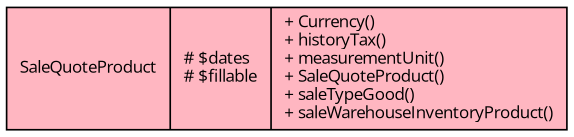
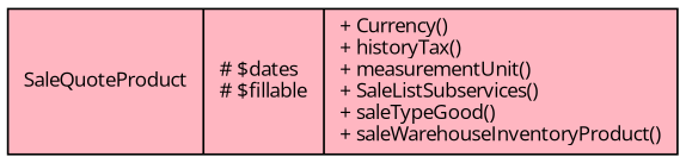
  digraph {
    rankdir=LR
    fontname="Open Sans"
-   n1 [color=black fillcolor=lightpink fontcolor=black fontname="Open Sans" fontsize=10 height=0.2 label="{SaleQuoteProduct\n|# $dates\l# $fillable\l|+ Currency()\l+ historyTax()\l+ measurementUnit()\l+ SaleQuoteProduct()\l+ saleTypeGood()\l+ saleWarehouseInventoryProduct()\l}" shape=record style=filled width=0.4]
+   n1 [color=black fillcolor=lightpink fontcolor=black fontname="Open Sans" fontsize=10 height=0.2 label="{SaleQuoteProduct\n|# $dates\l# $fillable\l|+ Currency()\l+ historyTax()\l+ measurementUnit()\l+ SaleListSubservices()\l+ saleTypeGood()\l+ saleWarehouseInventoryProduct()\l}" shape=record style=filled width=0.4]
  }
